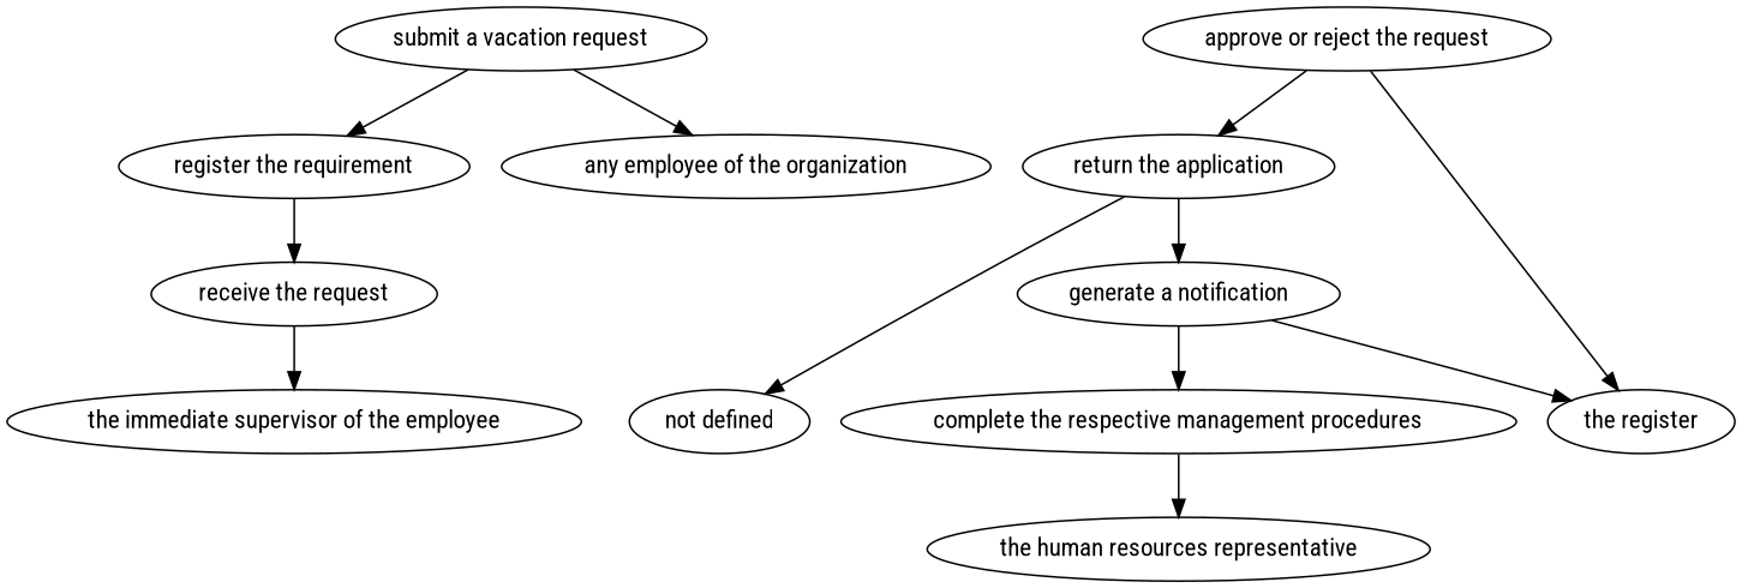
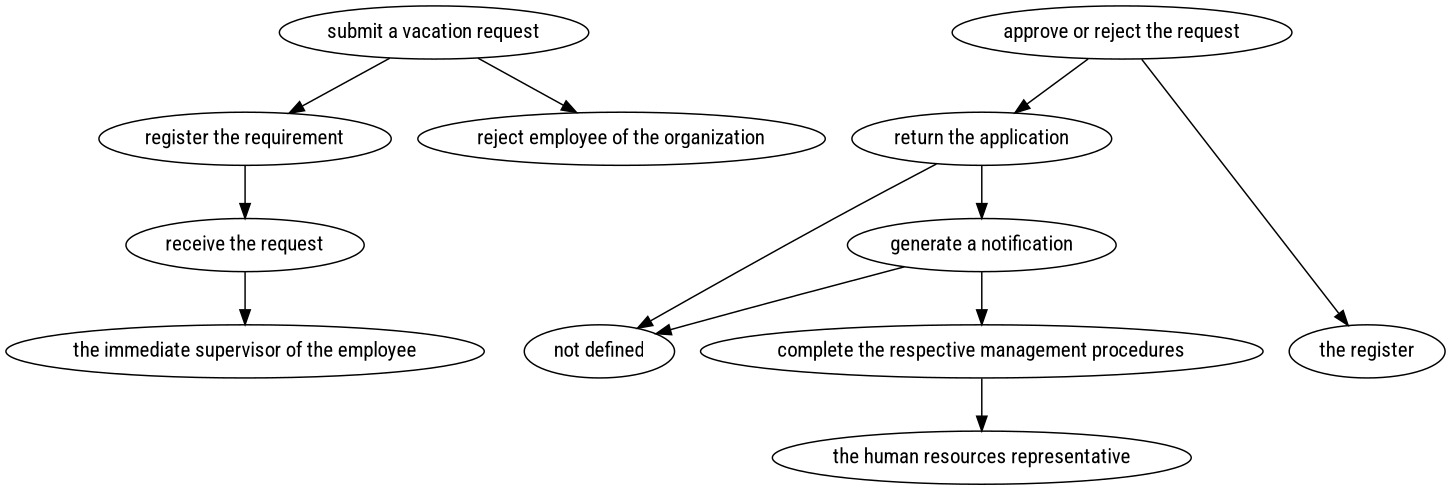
  strict digraph {
    fontname="Roboto Condensed"
    node [fontname="Roboto Condensed"]
    edge [attrs="{'type': 'actor performer', 'label': 'actor performer'}" fontname="Roboto Condensed"]
    "submit a vacation request" [attrs="{'type': 'Activity', 'label': 'submit a vacation request'}"]
    "register the requirement" [attrs="{'type': 'Activity', 'label': 'register the requirement'}"]
-   "any employee of the organization" [attrs="{'type': 'Actor', 'label': 'any employee of the organization'}"]
+   "any employee of the organization" [attrs="{'type': 'Actor', 'label': 'any employee of the organization'}" label="reject employee of the organization"]
    "receive the request" [attrs="{'type': 'Activity', 'label': 'receive the request'}"]
    "the immediate supervisor of the employee" [attrs="{'type': 'Actor', 'label': 'the immediate supervisor of the employee'}"]
    "not defined" [attrs="{'type': 'Actor', 'label': 'not defined'}"]
    "approve or reject the request" [attrs="{'type': 'Activity', 'label': 'approve or reject the request'}"]
    "return the application" [attrs="{'type': 'Activity', 'label': 'return the application'}"]
    n9 [attrs="{'type': 'Actor', 'label': 'the supervisor'}" label="the register"]
    "generate a notification" [attrs="{'type': 'Activity', 'label': 'generate a notification'}"]
    "complete the respective management procedures" [attrs="{'type': 'Activity', 'label': 'complete the respective management procedures'}"]
    "the human resources representative" [attrs="{'type': 'Actor', 'label': 'the human resources representative'}"]
    "submit a vacation request" -> "register the requirement" [attrs="{'type': 'flow', 'label': 'flow'}"]
    "submit a vacation request" -> "any employee of the organization"
    "register the requirement" -> "receive the request" [attrs="{'type': 'flow', 'label': 'flow'}"]
    "receive the request" -> "the immediate supervisor of the employee"
    "approve or reject the request" -> "return the application" [attrs="{'type': 'flow', 'label': 'flow'}"]
    "approve or reject the request" -> n9
    "return the application" -> "not defined"
    "return the application" -> "generate a notification" [attrs="{'type': 'flow', 'label': 'flow'}"]
-   "generate a notification" -> n9
+   "generate a notification" -> "not defined"
    "generate a notification" -> "complete the respective management procedures" [attrs="{'type': 'flow', 'label': 'flow'}"]
    "complete the respective management procedures" -> "the human resources representative"
  }
